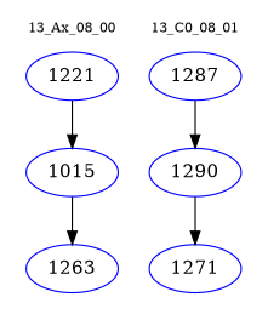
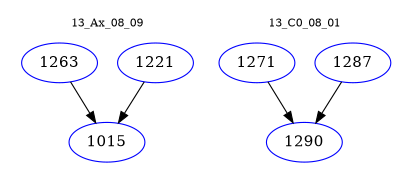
  digraph {
    node [color=blue]
    edge [color=black]
    n1 [label=1221]
    n2 [label=1015]
    n3 [label=1263]
    n4 [label=1287]
    n5 [label=1271]
    n6 [label=1290]
    subgraph cluster_1 {
      color=white
      fontsize=10
-     label="13_Ax_08_00"
+     label="13_Ax_08_09"
      n1
      n2
      n3
    }
    subgraph cluster_2 {
      color=white
      fontsize=10
      label="13_C0_08_01"
      n4
      n5
      n6
    }
    n1 -> n2
-   n2 -> n3
+   n3 -> n2
    n4 -> n6
-   n6 -> n5
+   n5 -> n6
  }
